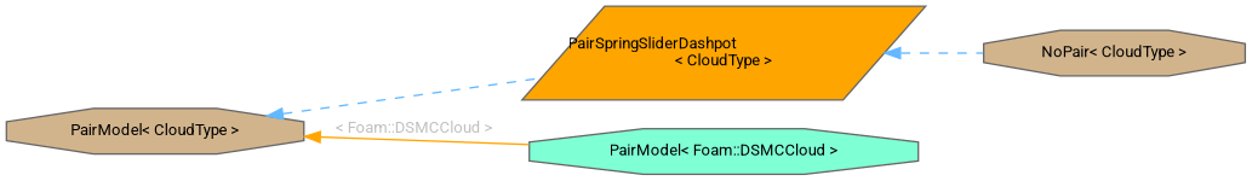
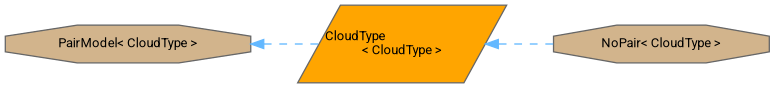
  digraph {
    fontname=Roboto
    rankdir=LR
    node [color=gray40 fillcolor=tan fontname=Roboto fontsize=10 shape=octagon style=filled]
    edge [color=steelblue1 dir=back fontname=Roboto fontsize=10 labelfontname=Helvetica labelfontsize=10 style=dashed]
    n1 [fontcolor=black height=0.2 label="PairModel\< CloudType \>" width=0.4]
-   n2 [fillcolor=orange height=0.2 label="PairSpringSliderDashpot\l\< CloudType \>" shape=parallelogram width=0.4]
-   n3 [fillcolor=aquamarine height=0.2 label="PairModel\< Foam::DSMCCloud \>" width=0.4]
+   n2 [fillcolor=orange height=0.2 label="CloudType\l\< CloudType \>" shape=parallelogram width=0.4]
    n4 [height=0.2 label="NoPair\< CloudType \>" width=0.4]
    n1 -> n2
-   n1 -> n3 [color=orange fontcolor=grey label=" \< Foam::DSMCCloud \>" style=solid]
    n2 -> n4
  }
